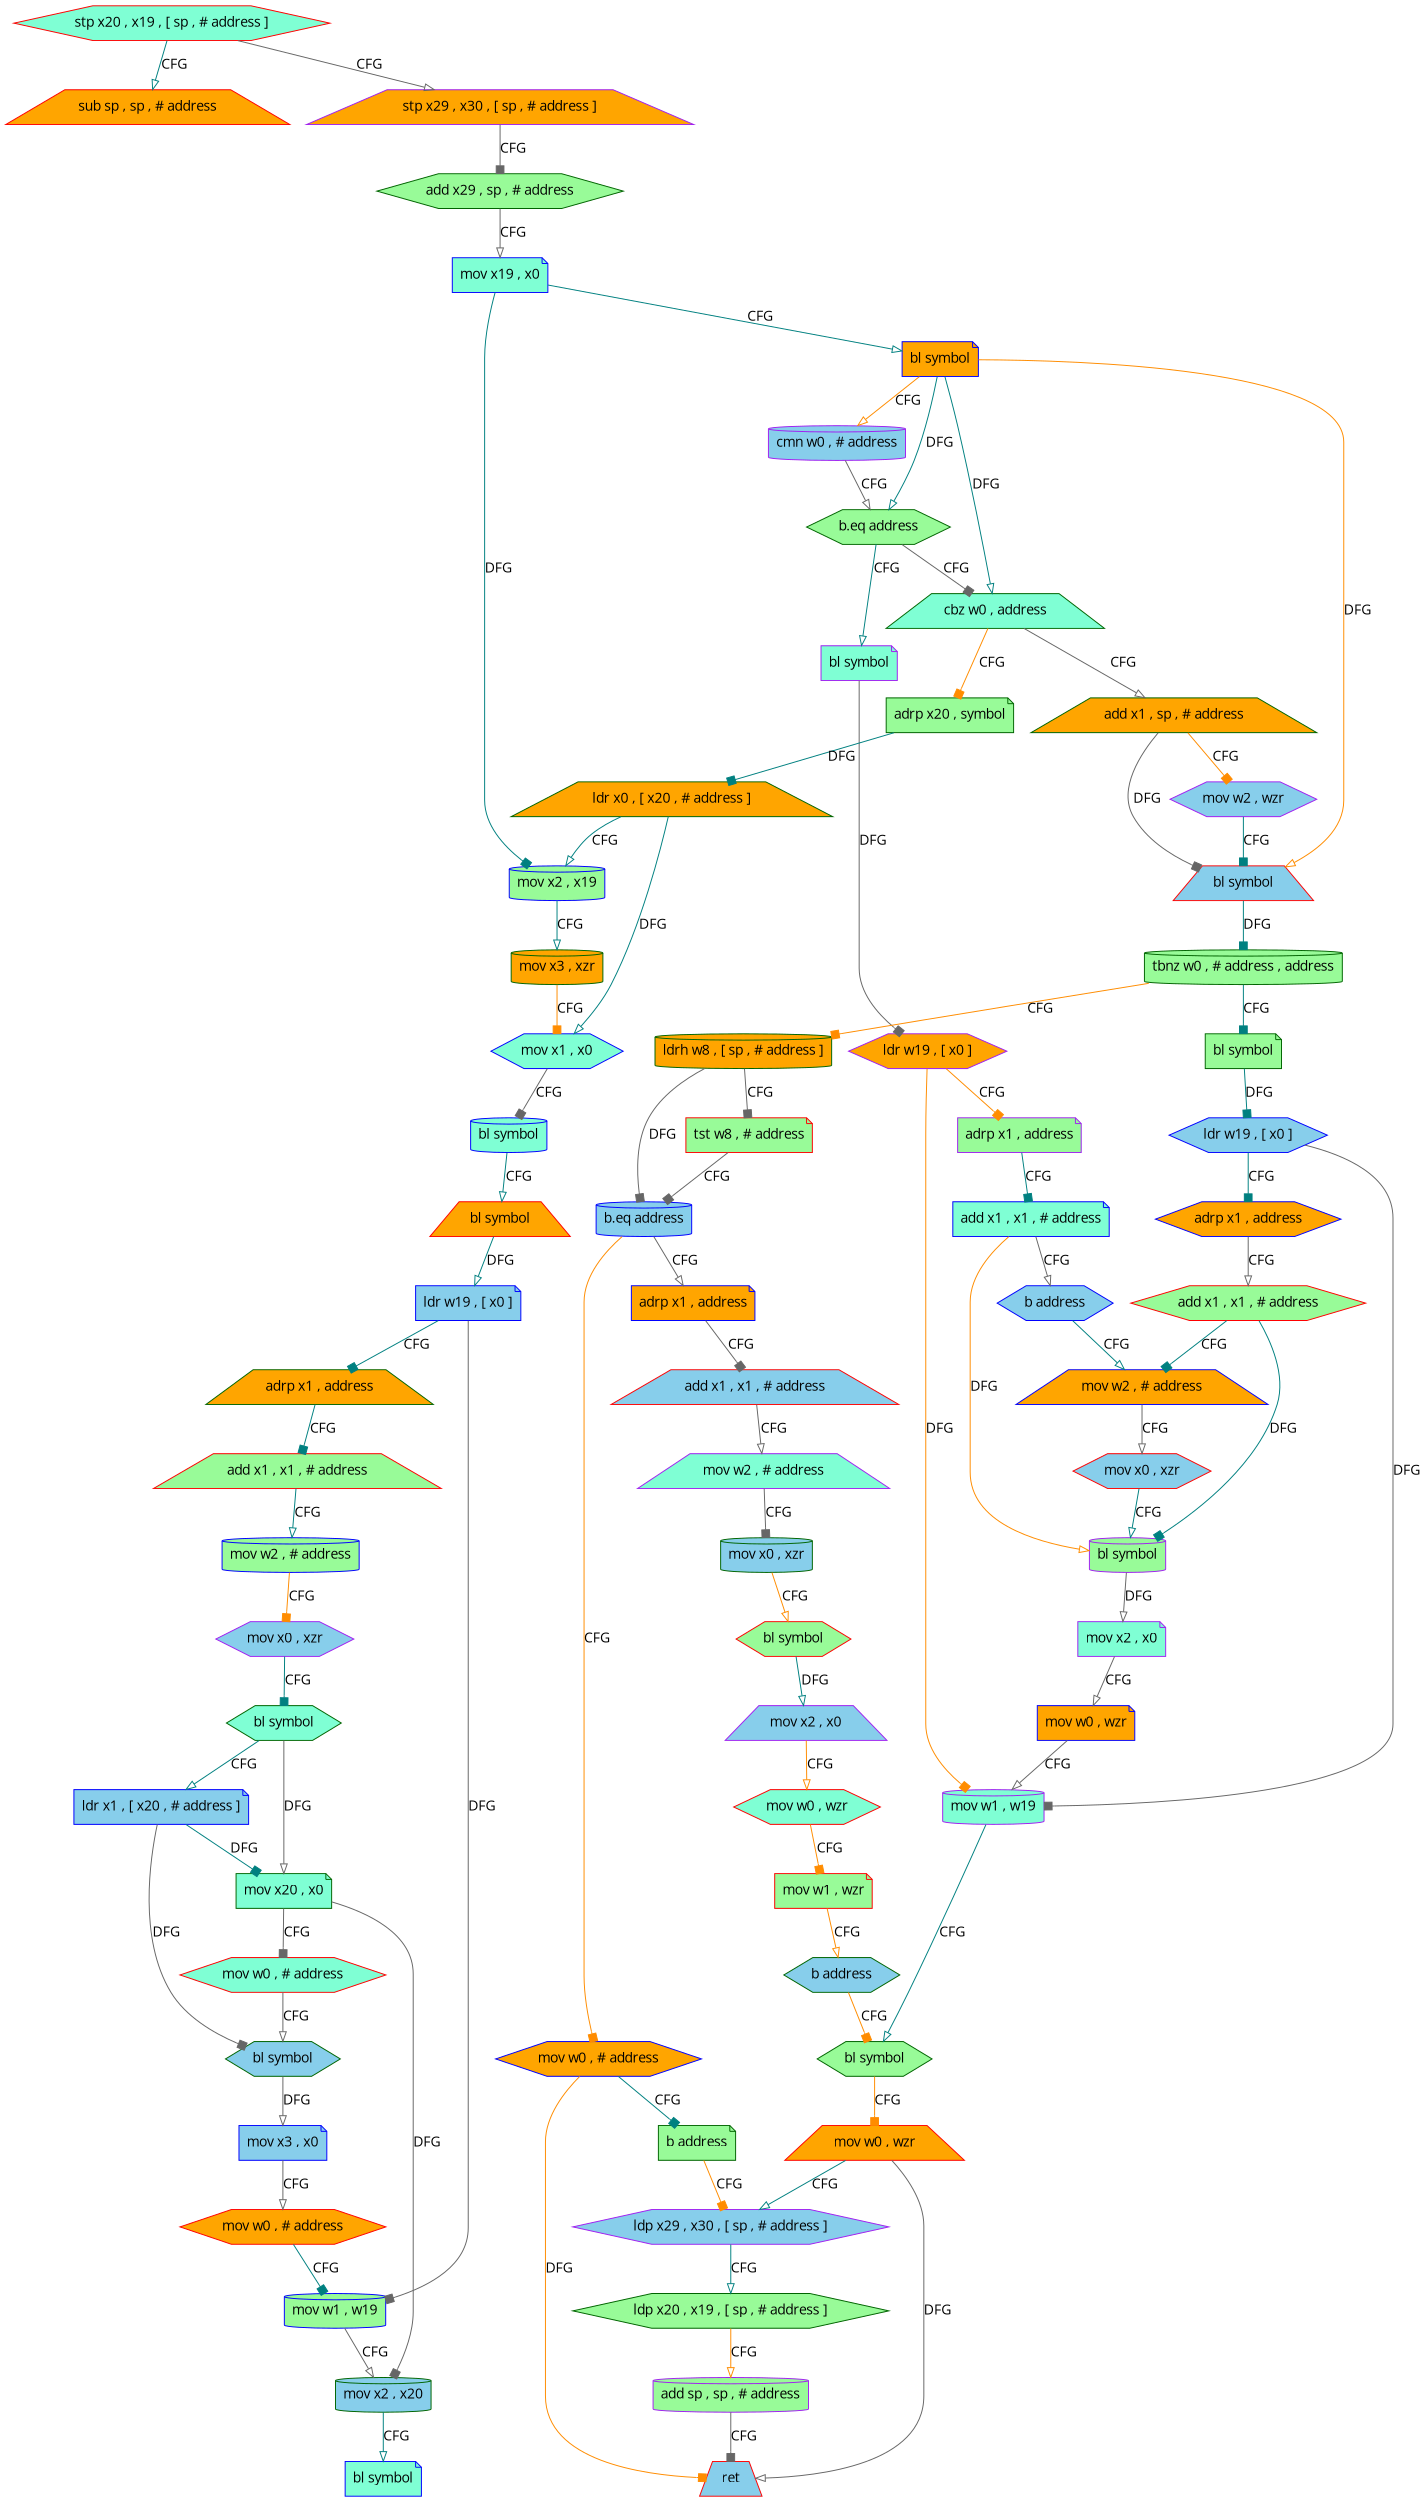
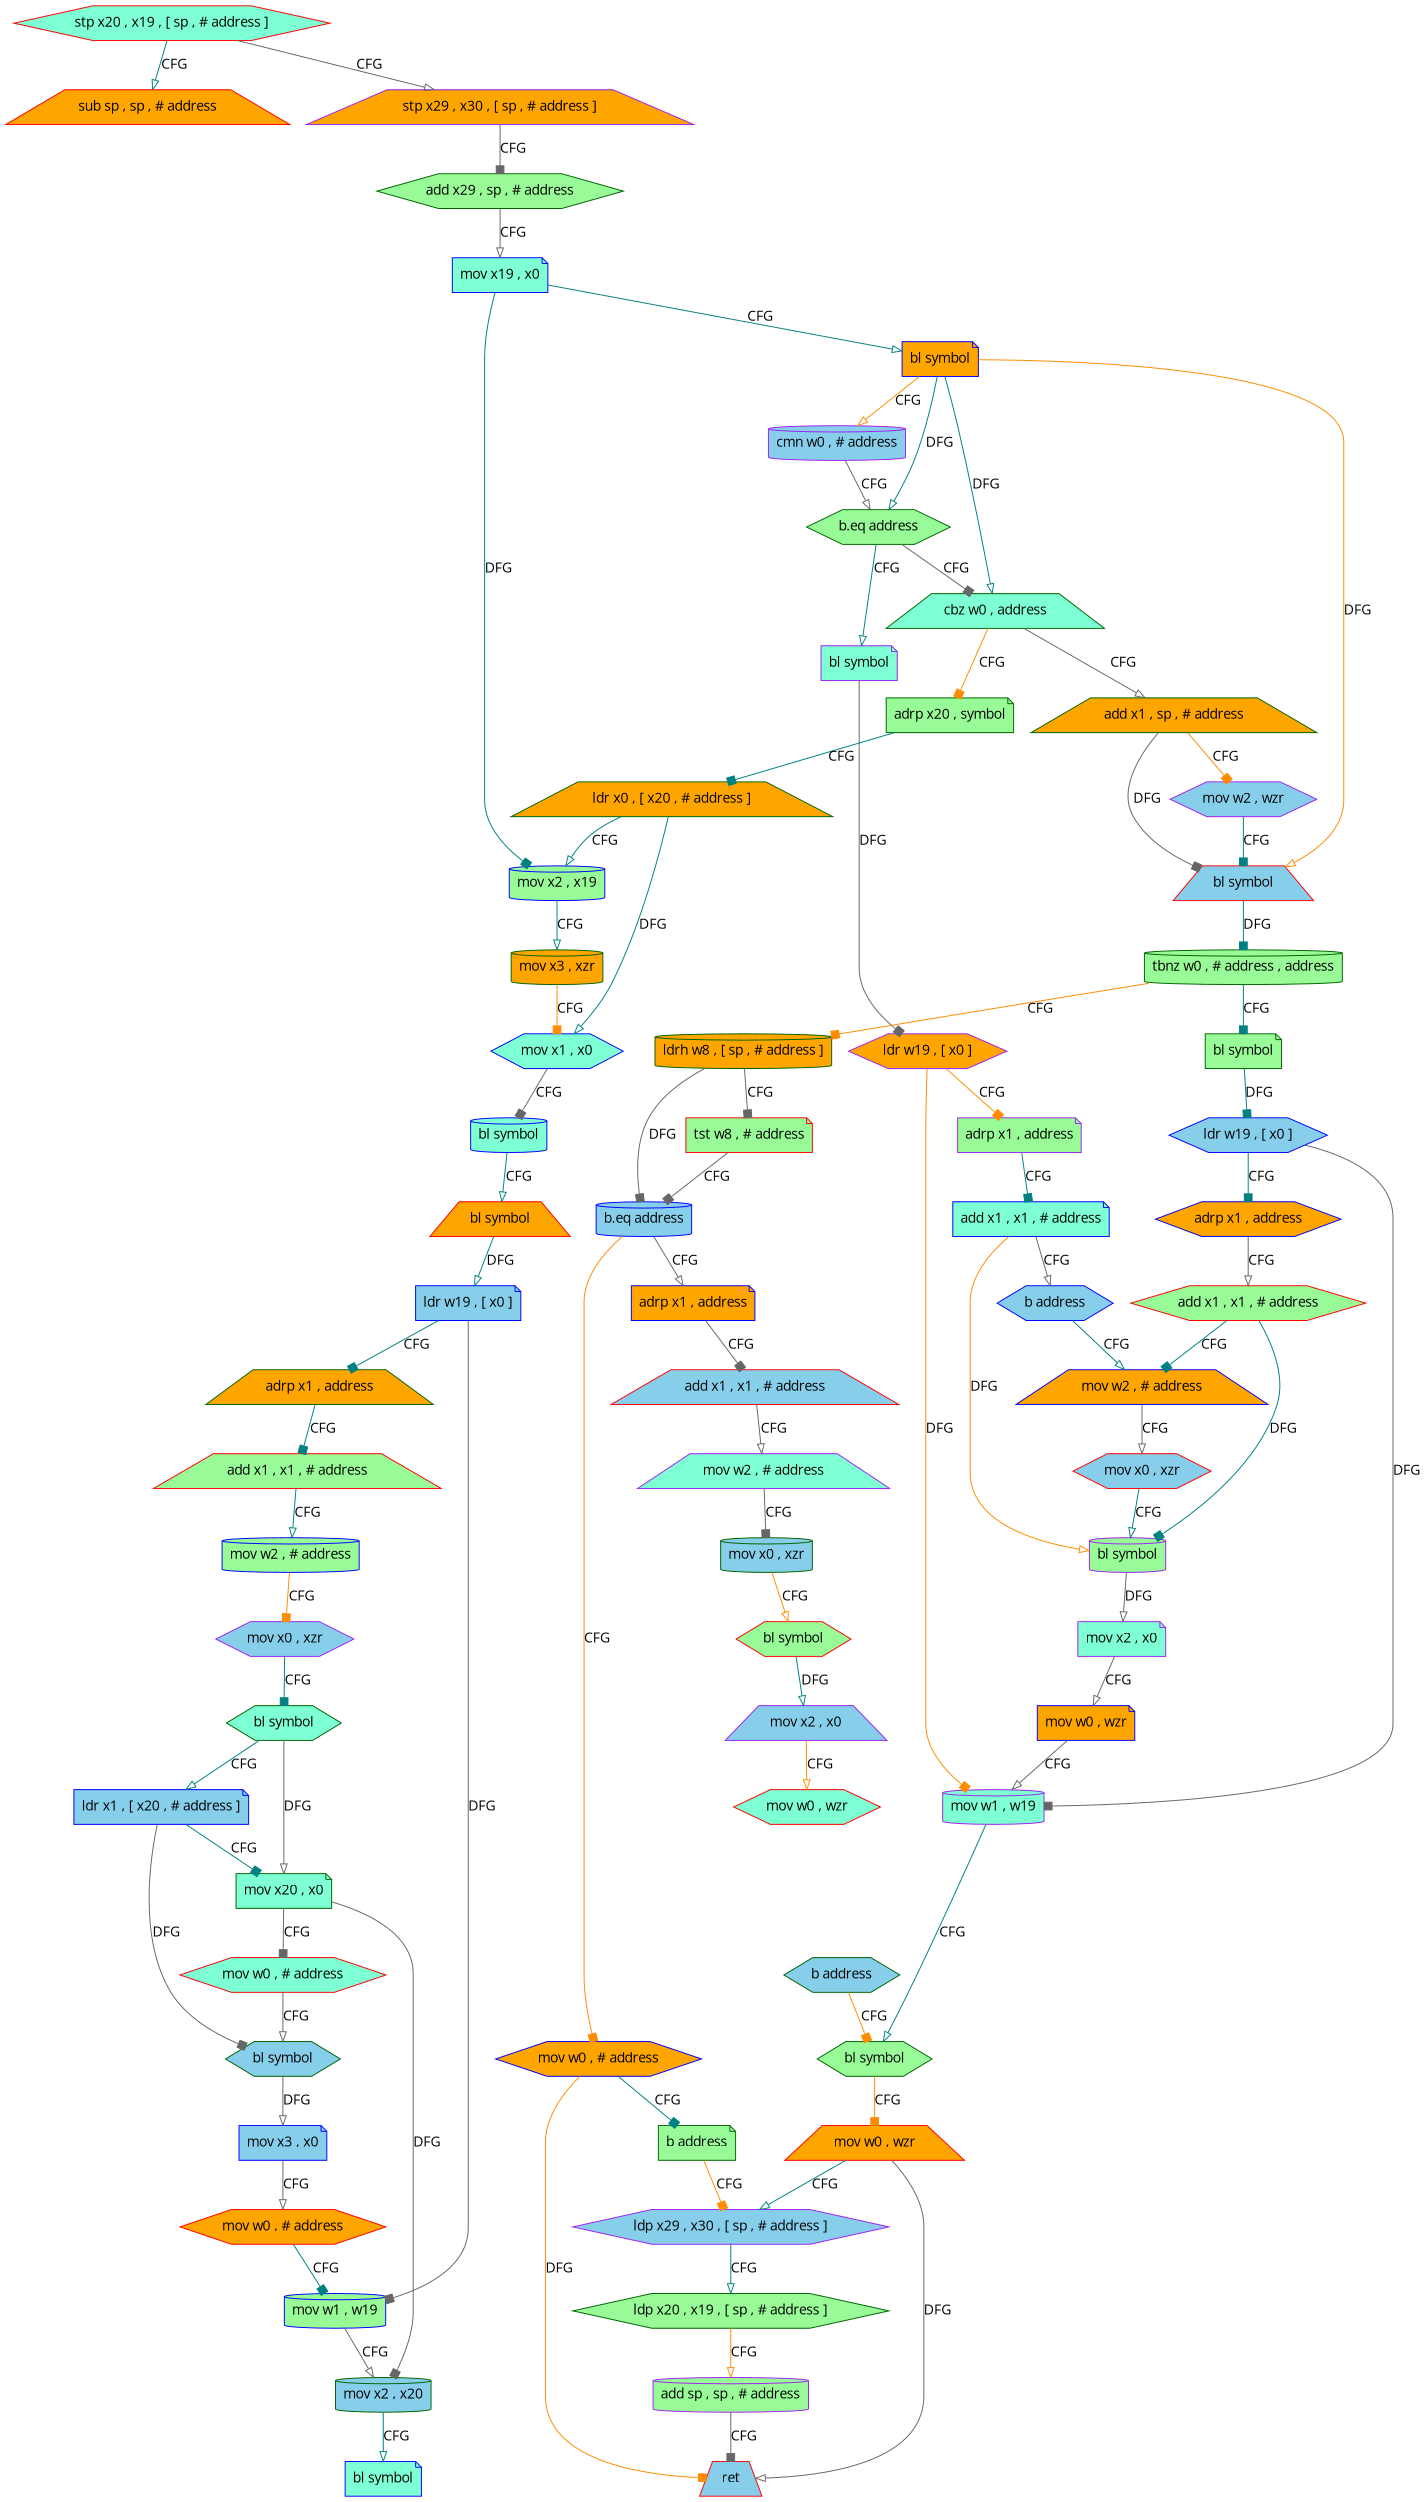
  digraph {
    fontname="Open Sans"
    node [color=darkgreen fillcolor=palegreen fontname="Open Sans" shape=hexagon style=filled]
    edge [arrowhead=box color=teal fontname="Open Sans"]
    n1 [color=red fillcolor=orange label="sub sp , sp , # address" shape=trapezium]
    n2 [color=red fillcolor=aquamarine label="stp x20 , x19 , [ sp , # address ]"]
    n3 [color=purple fillcolor=orange label="stp x29 , x30 , [ sp , # address ]" shape=trapezium]
    n4 [label="add x29 , sp , # address"]
    n5 [color=blue fillcolor=aquamarine label="mov x19 , x0" shape=note]
    n6 [color=blue fillcolor=orange label="bl symbol" shape=note]
    n7 [color=blue label="mov x2 , x19" shape=cylinder]
    n8 [color=purple fillcolor=skyblue label="cmn w0 , # address" shape=cylinder]
    n9 [label="b.eq address"]
    n10 [fillcolor=aquamarine label="cbz w0 , address" shape=trapezium]
    n11 [color=red fillcolor=skyblue label="bl symbol" shape=trapezium]
    n12 [fillcolor=orange label="mov x3 , xzr" shape=cylinder]
    n13 [color=purple fillcolor=aquamarine label="bl symbol" shape=note]
    n14 [label="adrp x20 , symbol" shape=note]
    n15 [fillcolor=orange label="add x1 , sp , # address" shape=trapezium]
    n16 [label="tbnz w0 , # address , address" shape=cylinder]
    n17 [color=purple fillcolor=orange label="ldr w19 , [ x0 ]"]
    n18 [color=purple label="adrp x1 , address" shape=note]
    n19 [color=purple fillcolor=aquamarine label="mov w1 , w19" shape=cylinder]
    n20 [fillcolor=orange label="ldr x0 , [ x20 , # address ]" shape=trapezium]
    n21 [color=purple fillcolor=skyblue label="mov w2 , wzr"]
    n22 [color=blue fillcolor=aquamarine label="add x1 , x1 , # address" shape=note]
    n23 [label="bl symbol"]
    n24 [color=blue fillcolor=skyblue label="b address"]
    n25 [color=purple label="bl symbol" shape=cylinder]
    n26 [color=blue fillcolor=orange label="mov w2 , # address" shape=trapezium]
    n27 [color=purple fillcolor=aquamarine label="mov x2 , x0" shape=note]
    n28 [color=red fillcolor=skyblue label="mov x0 , xzr"]
    n29 [color=blue fillcolor=aquamarine label="mov x1 , x0"]
    n30 [color=blue fillcolor=orange label="mov w0 , wzr" shape=note]
    n31 [color=red fillcolor=orange label="mov w0 , wzr" shape=trapezium]
    n32 [color=red fillcolor=skyblue label=ret shape=trapezium]
    n33 [color=purple fillcolor=skyblue label="ldp x29 , x30 , [ sp , # address ]"]
    n34 [color=blue fillcolor=aquamarine label="bl symbol" shape=cylinder]
    n35 [color=red fillcolor=orange label="bl symbol" shape=trapezium]
    n36 [color=blue fillcolor=skyblue label="ldr w19 , [ x0 ]" shape=note]
    n37 [fillcolor=orange label="adrp x1 , address" shape=trapezium]
    n38 [color=blue label="mov w1 , w19" shape=cylinder]
    n39 [color=red label="add x1 , x1 , # address" shape=trapezium]
    n40 [fillcolor=skyblue label="mov x2 , x20" shape=cylinder]
    n41 [color=blue label="mov w2 , # address" shape=cylinder]
    n42 [color=purple fillcolor=skyblue label="mov x0 , xzr"]
    n43 [fillcolor=aquamarine label="bl symbol"]
    n44 [color=blue fillcolor=skyblue label="ldr x1 , [ x20 , # address ]" shape=note]
    n45 [fillcolor=aquamarine label="mov x20 , x0" shape=note]
    n46 [fillcolor=skyblue label="bl symbol"]
    n47 [color=red fillcolor=aquamarine label="mov w0 , # address"]
    n48 [color=blue fillcolor=skyblue label="mov x3 , x0" shape=note]
    n49 [color=blue fillcolor=aquamarine label="bl symbol" shape=note]
    n50 [color=red fillcolor=orange label="mov w0 , # address"]
    n51 [label="bl symbol" shape=note]
    n52 [fillcolor=orange label="ldrh w8 , [ sp , # address ]" shape=cylinder]
    n53 [color=blue fillcolor=skyblue label="ldr w19 , [ x0 ]"]
    n54 [color=red label="tst w8 , # address" shape=note]
    n55 [color=blue fillcolor=skyblue label="b.eq address" shape=cylinder]
    n56 [color=blue fillcolor=orange label="adrp x1 , address"]
    n57 [color=blue fillcolor=orange label="mov w0 , # address"]
    n58 [color=blue fillcolor=orange label="adrp x1 , address" shape=note]
    n59 [color=red label="add x1 , x1 , # address"]
    n60 [label="b address" shape=note]
    n61 [color=red fillcolor=skyblue label="add x1 , x1 , # address" shape=trapezium]
    n62 [color=purple fillcolor=aquamarine label="mov w2 , # address" shape=trapezium]
    n63 [label="ldp x20 , x19 , [ sp , # address ]"]
    n64 [color=purple label="add sp , sp , # address" shape=cylinder]
    n65 [fillcolor=skyblue label="mov x0 , xzr" shape=cylinder]
    n66 [color=red label="bl symbol"]
    n67 [color=purple fillcolor=skyblue label="mov x2 , x0" shape=trapezium]
    n68 [color=red fillcolor=aquamarine label="mov w0 , wzr"]
-   n69 [color=red label="mov w1 , wzr" shape=note]
    n70 [fillcolor=skyblue label="b address"]
    n2 -> n1 [arrowhead=onormal label=CFG]
    n2 -> n3 [arrowhead=onormal color=gray40 label=CFG]
    n3 -> n4 [color=gray40 label=CFG]
    n4 -> n5 [arrowhead=onormal color=gray40 label=CFG]
    n5 -> n6 [arrowhead=onormal label=CFG]
    n5 -> n7 [label=DFG]
    n6 -> n8 [arrowhead=onormal color=darkorange label=CFG]
    n6 -> n9 [arrowhead=onormal label=DFG]
    n6 -> n10 [arrowhead=onormal label=DFG]
    n6 -> n11 [arrowhead=onormal color=darkorange label=DFG]
    n7 -> n12 [arrowhead=onormal label=CFG]
    n8 -> n9 [arrowhead=onormal color=gray40 label=CFG]
    n9 -> n10 [color=gray40 label=CFG]
    n9 -> n13 [arrowhead=onormal label=CFG]
    n10 -> n14 [color=darkorange label=CFG]
    n10 -> n15 [arrowhead=onormal color=gray40 label=CFG]
    n11 -> n16 [label=DFG]
    n12 -> n29 [color=darkorange label=CFG]
    n13 -> n17 [color=gray40 label=DFG]
-   n14 -> n20 [label=DFG]
+   n14 -> n20 [label=CFG]
    n15 -> n11 [color=gray40 label=DFG]
    n15 -> n21 [color=darkorange label=CFG]
    n16 -> n51 [label=CFG]
    n16 -> n52 [color=darkorange label=CFG]
    n17 -> n18 [color=darkorange label=CFG]
    n17 -> n19 [color=darkorange label=DFG]
    n18 -> n22 [label=CFG]
    n19 -> n23 [arrowhead=onormal label=CFG]
    n20 -> n7 [arrowhead=onormal label=CFG]
    n20 -> n29 [arrowhead=onormal label=DFG]
    n21 -> n11 [label=CFG]
    n22 -> n24 [arrowhead=onormal color=gray40 label=CFG]
    n22 -> n25 [arrowhead=onormal color=darkorange label=DFG]
    n23 -> n31 [color=darkorange label=CFG]
    n24 -> n26 [arrowhead=onormal label=CFG]
    n25 -> n27 [arrowhead=onormal color=gray40 label=DFG]
    n26 -> n28 [arrowhead=onormal color=gray40 label=CFG]
    n27 -> n30 [arrowhead=onormal color=gray40 label=CFG]
    n28 -> n25 [arrowhead=onormal label=CFG]
    n29 -> n34 [color=gray40 label=CFG]
    n30 -> n19 [arrowhead=onormal color=gray40 label=CFG]
    n31 -> n32 [arrowhead=onormal color=gray40 label=DFG]
    n31 -> n33 [arrowhead=onormal label=CFG]
    n33 -> n63 [arrowhead=onormal label=CFG]
    n34 -> n35 [arrowhead=onormal label=CFG]
    n35 -> n36 [arrowhead=onormal label=DFG]
    n36 -> n37 [label=CFG]
    n36 -> n38 [color=gray40 label=DFG]
    n37 -> n39 [label=CFG]
    n38 -> n40 [arrowhead=onormal color=gray40 label=CFG]
    n39 -> n41 [arrowhead=onormal label=CFG]
    n40 -> n49 [arrowhead=onormal label=CFG]
    n41 -> n42 [color=darkorange label=CFG]
    n42 -> n43 [label=CFG]
    n43 -> n44 [arrowhead=onormal label=CFG]
    n43 -> n45 [arrowhead=onormal color=gray40 label=DFG]
-   n44 -> n45 [label=DFG]
+   n44 -> n45 [label=CFG]
    n44 -> n46 [color=gray40 label=DFG]
    n45 -> n40 [color=gray40 label=DFG]
    n45 -> n47 [color=gray40 label=CFG]
    n46 -> n48 [arrowhead=onormal color=gray40 label=DFG]
    n47 -> n46 [arrowhead=onormal color=gray40 label=CFG]
    n48 -> n50 [arrowhead=onormal color=gray40 label=CFG]
    n50 -> n38 [label=CFG]
    n51 -> n53 [label=DFG]
    n52 -> n54 [color=gray40 label=CFG]
    n52 -> n55 [color=gray40 label=DFG]
    n53 -> n19 [color=gray40 label=DFG]
    n53 -> n56 [label=CFG]
    n54 -> n55 [color=gray40 label=CFG]
    n55 -> n57 [color=darkorange label=CFG]
    n55 -> n58 [arrowhead=onormal color=gray40 label=CFG]
    n56 -> n59 [arrowhead=onormal color=gray40 label=CFG]
    n57 -> n32 [color=darkorange label=DFG]
    n57 -> n60 [label=CFG]
    n58 -> n61 [color=gray40 label=CFG]
    n59 -> n25 [label=DFG]
    n59 -> n26 [label=CFG]
    n60 -> n33 [color=darkorange label=CFG]
    n61 -> n62 [arrowhead=onormal color=gray40 label=CFG]
    n62 -> n65 [color=gray40 label=CFG]
    n63 -> n64 [arrowhead=onormal color=darkorange label=CFG]
    n64 -> n32 [color=gray40 label=CFG]
    n65 -> n66 [arrowhead=onormal color=darkorange label=CFG]
    n66 -> n67 [arrowhead=onormal label=DFG]
    n67 -> n68 [arrowhead=onormal color=darkorange label=CFG]
-   n68 -> n69 [color=darkorange label=CFG]
-   n69 -> n70 [arrowhead=onormal color=darkorange label=CFG]
    n70 -> n23 [color=darkorange label=CFG]
  }
